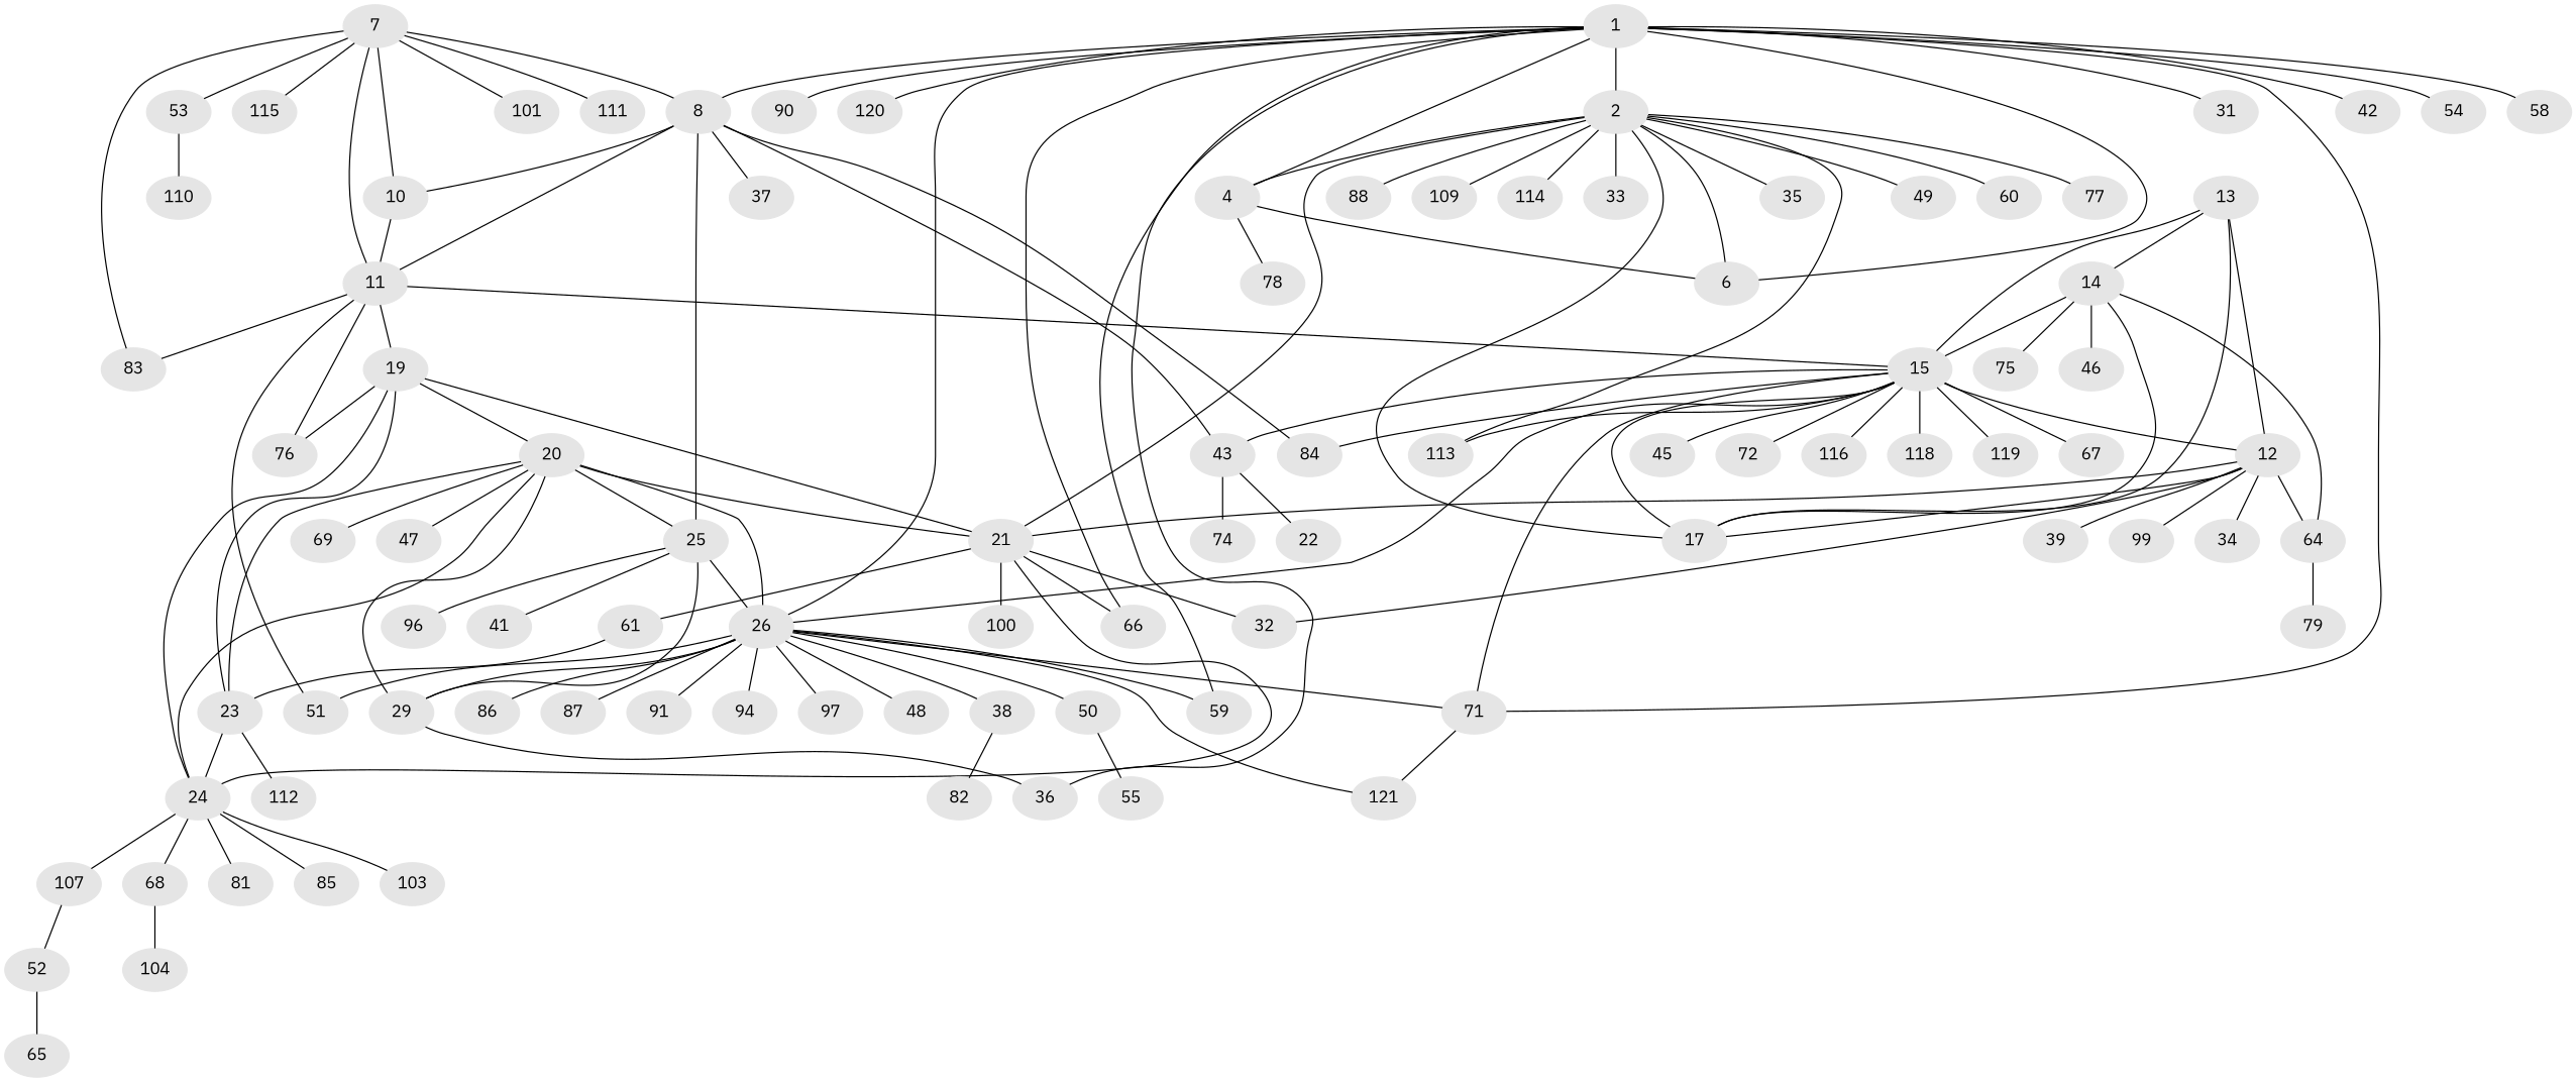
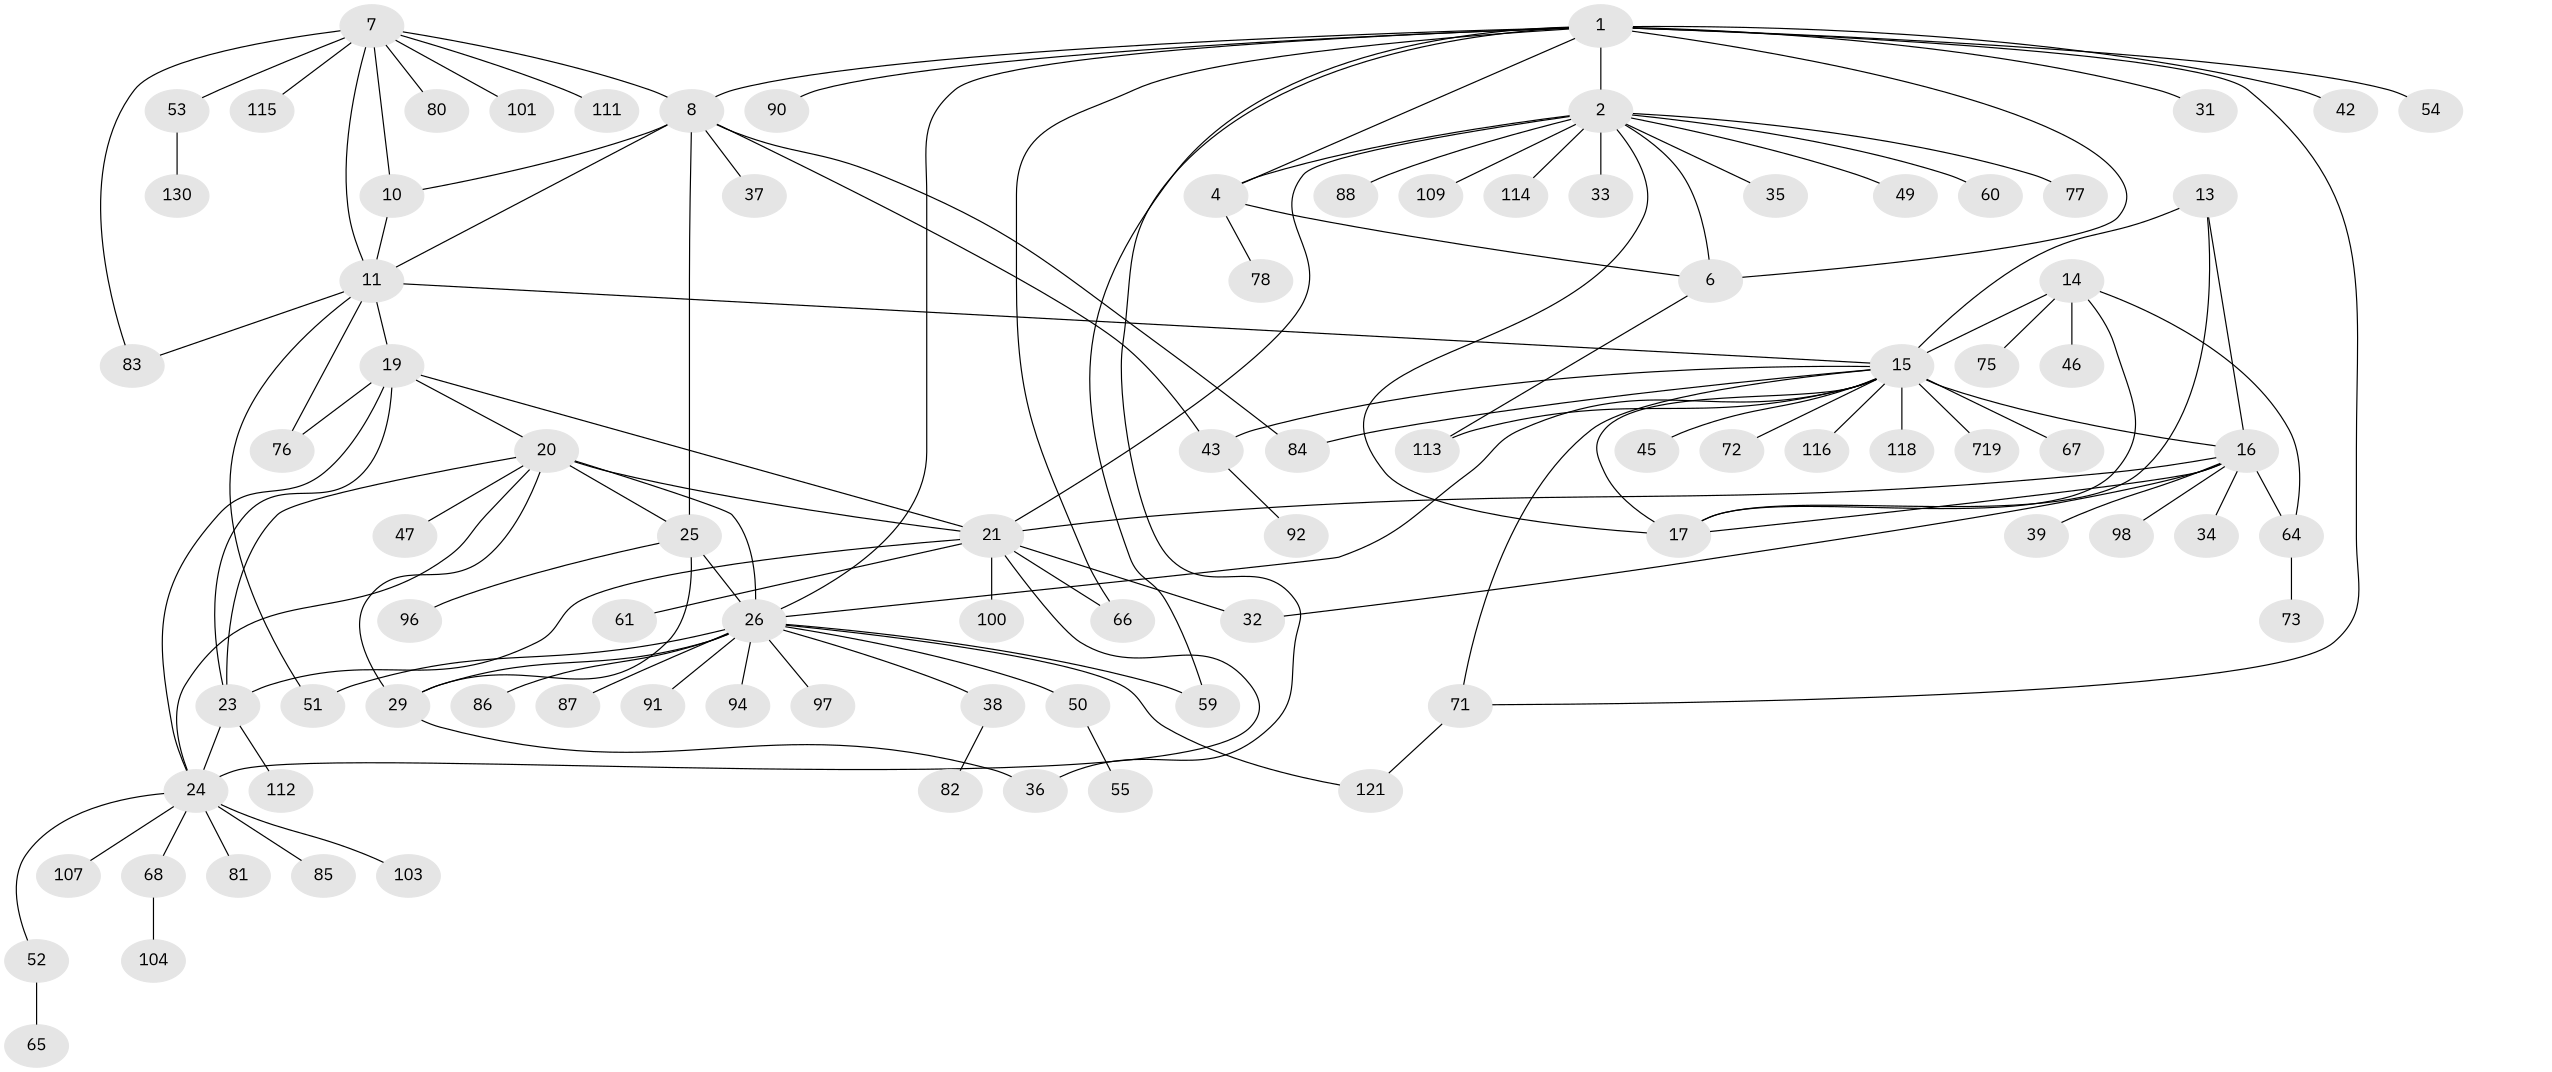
  graph {
    fontname="IBM Plex Sans"
    node [color=gray90 fontname="IBM Plex Sans" style=filled]
    edge [fontname="IBM Plex Sans"]
    1 [super="+5"]
    2 [super="+3"]
    4 [super="+56"]
    6 [super="+108"]
    8 [super="+63"]
    26 [super="+28"]
    31
    36
    42
    54
-   58
    59
    66
    71 [super="+99"]
    90
-   120
    17 [super="+102"]
    21 [super="+22"]
    33
    35
    49
    60
    77
    88
    109
    113
    114
    78
    10 [super="+12"]
    11 [super="+40"]
    25 [super="+27"]
    37
    43 [super="+93"]
    84 [super="+89"]
    51 [super="+105"]
    29 [super="+44"]
    38
-   48
    50
    86
    87
    91
    94
    97
    121
    32
    23 [super="+106"]
    24 [super="+117"]
    61
    100
    7 [super="+9"]
    53
+   80
    83
    101
    111
    115
    15 [super="+18"]
    19 [super="+95"]
    76
-   110
-   41
+   110 [label=130]
    96
-   74
-   92 [label=22]
+   92
    67
-   16 [super="+70" label=12]
+   16 [super="+70"]
    45
    72
    116
    118
-   119
+   119 [label=719]
    20 [super="+30"]
    14 [super="+62"]
    46
    75
    64
    13
    34
    39
-   98 [label=99]
-   73 [label=79]
+   98
+   73
    47
-   69
    112
    52 [super="+79"]
    68
    81
    85
    103
    107
    65
    104
    82
    55
    1 -- 2 [weight=4]
    1 -- 4 [weight=2]
    1 -- 6 [weight=2]
    1 -- 8
    1 -- 26
    1 -- 31
    1 -- 36
    1 -- 42
    1 -- 54
-   1 -- 58
    1 -- 59
    1 -- 66
    1 -- 71
    1 -- 90
-   1 -- 120
    2 -- 4 [weight=2]
    2 -- 6 [weight=2]
    2 -- 17
    2 -- 21
    2 -- 33
    2 -- 35
    2 -- 49
    2 -- 60
    2 -- 77
    2 -- 88
    2 -- 109
-   2 -- 113
+   6 -- 113
    2 -- 114
    4 -- 6
    4 -- 78
    8 -- 10 [weight=2]
    8 -- 11
    8 -- 25
    8 -- 37
    8 -- 43
    8 -- 84
    26 -- 59
-   26 -- 71
    26 -- 51
    26 -- 29 [weight=2]
    26 -- 38
-   26 -- 48
    26 -- 50
    26 -- 86
    26 -- 87
    26 -- 91
    26 -- 94
    26 -- 97
    26 -- 121
    71 -- 121
    21 -- 66
    21 -- 32
-   61 -- 23 [weight=2]
+   21 -- 23 [weight=2]
    21 -- 24 [weight=2]
    21 -- 61
    21 -- 100
    10 -- 11 [weight=2]
    11 -- 51
    11 -- 83
    11 -- 15
    11 -- 19
    11 -- 76
    25 -- 26 [weight=4]
    25 -- 29 [weight=2]
-   25 -- 41
    25 -- 96
-   43 -- 74
    43 -- 92
    29 -- 36
    38 -- 82
    50 -- 55
    23 -- 24
    23 -- 112
-   107 -- 52
+   24 -- 52
    24 -- 68
    24 -- 81
    24 -- 85
    24 -- 103
    24 -- 107
    7 -- 8 [weight=2]
    7 -- 10 [weight=4]
    7 -- 11 [weight=2]
    7 -- 53
+   7 -- 80
    7 -- 83
    7 -- 101
    7 -- 111
    7 -- 115
    53 -- 110
    15 -- 26
    15 -- 71
    15 -- 17 [weight=2]
    15 -- 113
    15 -- 43
    15 -- 84
    15 -- 67
    15 -- 16 [weight=2]
    15 -- 45
    15 -- 72
    15 -- 116
    15 -- 118
    15 -- 119
    19 -- 21 [weight=2]
    19 -- 23
    19 -- 24
    19 -- 76
    19 -- 20
    16 -- 17
    16 -- 21
    16 -- 32
    16 -- 64
    16 -- 34
    16 -- 39
    16 -- 98
    20 -- 26 [weight=2]
    20 -- 21 [weight=2]
    20 -- 25 [weight=2]
    20 -- 29
    20 -- 23
    20 -- 24
    20 -- 47
-   20 -- 69
    14 -- 17
    14 -- 15 [weight=2]
    14 -- 46
    14 -- 75
    14 -- 64
    64 -- 73
    13 -- 17
    13 -- 15 [weight=2]
    13 -- 16
-   13 -- 14
    52 -- 65
    68 -- 104
  }
